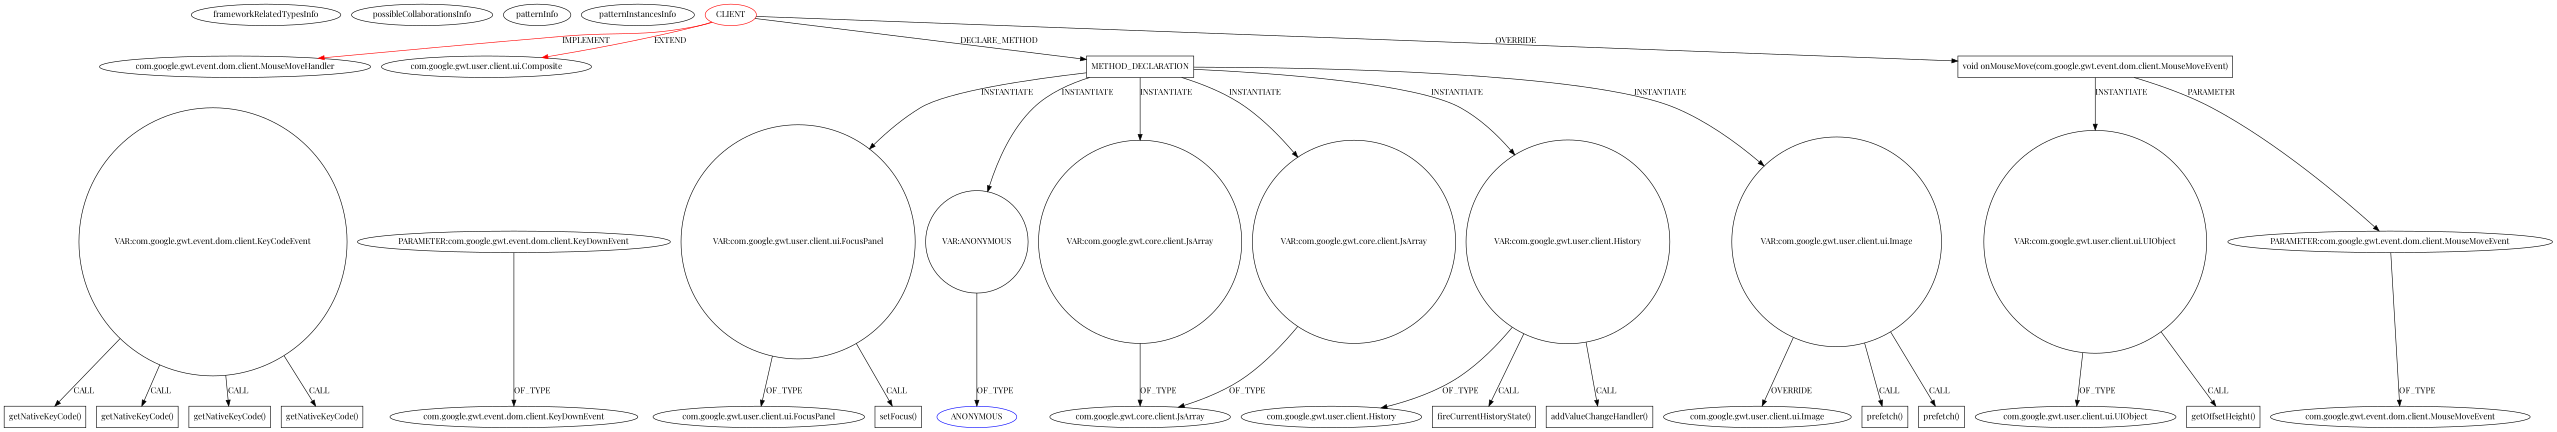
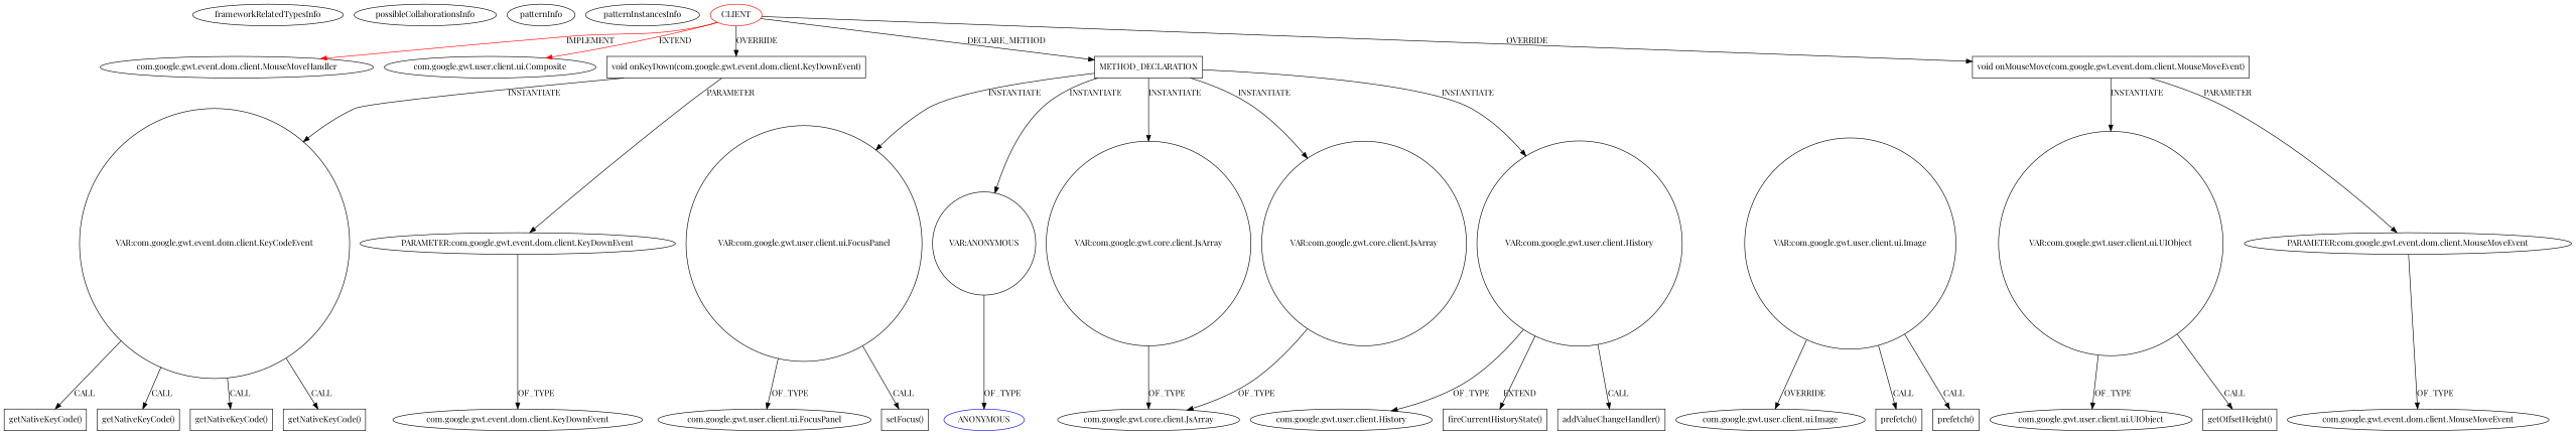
  digraph {
    fontname="Playfair Display"
    node [fontname="Playfair Display" isFrameworkType=false vertexType=INSIDE_CALL]
    edge [fontname="Playfair Display"]
    frameworkRelatedTypesInfo [0="com.google.gwt.event.dom.client.MouseMoveHandler" 1="com.google.gwt.user.client.ui.Composite" isFrameworkType="" vertexType=""]
    possibleCollaborationsInfo [isFrameworkType="" vertexType=""]
    patternInfo [frequency=2.0 patternRootClient=0 isFrameworkType="" vertexType=""]
    patternInstancesInfo [0="vlapan-PhotoBank~/vlapan-PhotoBank/PhotoBank-master/src/com/vlapan/gwt/photobank/client/ui/PhotoBrowserSimple.java~PhotoBrowserSimple~4605" 1="vlapan-PhotoBank~/vlapan-PhotoBank/PhotoBank-master/src/com/vlapan/gwt/photobank/client/ui/PhotoBrowser.java~PhotoBrowser~4600" isFrameworkType="" vertexType=""]
    n5 [label="com.google.gwt.event.dom.client.MouseMoveHandler" vertexType=FRAMEWORK_INTERFACE_TYPE]
    n6 [color=red label=CLIENT vertexType=ROOT_CLIENT_CLASS_DECLARATION]
    n7 [label="com.google.gwt.user.client.ui.Composite" vertexType=FRAMEWORK_CLASS_TYPE]
+   n8 [label="void onKeyDown(com.google.gwt.event.dom.client.KeyDownEvent)" shape=box vertexType=OVERRIDING_METHOD_DECLARATION]
    n9 [label=METHOD_DECLARATION shape=box vertexType=CLIENT_METHOD_DECLARATION]
    n10 [label="void onMouseMove(com.google.gwt.event.dom.client.MouseMoveEvent)" shape=box vertexType=OVERRIDING_METHOD_DECLARATION]
    n11 [label="VAR:com.google.gwt.event.dom.client.KeyCodeEvent" shape=circle vertexType=VARIABLE_EXPRESION]
    n12 [label="PARAMETER:com.google.gwt.event.dom.client.KeyDownEvent" vertexType=PARAMETER_DECLARATION]
    n13 [label="VAR:com.google.gwt.user.client.ui.FocusPanel" shape=circle vertexType=VARIABLE_EXPRESION]
    n14 [label="VAR:ANONYMOUS" shape=circle vertexType=VARIABLE_EXPRESION]
    n15 [label="VAR:com.google.gwt.core.client.JsArray" shape=circle vertexType=VARIABLE_EXPRESION]
    n16 [label="VAR:com.google.gwt.core.client.JsArray" shape=circle vertexType=VARIABLE_EXPRESION]
    n17 [label="VAR:com.google.gwt.user.client.History" shape=circle vertexType=VARIABLE_EXPRESION]
    n18 [label="VAR:com.google.gwt.user.client.ui.Image" shape=circle vertexType=VARIABLE_EXPRESION]
    n19 [label="VAR:com.google.gwt.user.client.ui.UIObject" shape=circle vertexType=VARIABLE_EXPRESION]
    n20 [label="PARAMETER:com.google.gwt.event.dom.client.MouseMoveEvent" vertexType=PARAMETER_DECLARATION]
    n21 [label="getNativeKeyCode()" shape=box]
    n22 [label="getNativeKeyCode()" shape=box]
    n23 [label="getNativeKeyCode()" shape=box]
    n24 [label="getNativeKeyCode()" shape=box]
    n25 [label="com.google.gwt.event.dom.client.KeyDownEvent" vertexType=FRAMEWORK_CLASS_TYPE]
    n26 [label="com.google.gwt.user.client.ui.FocusPanel" vertexType=FRAMEWORK_CLASS_TYPE]
    n27 [label="setFocus()" shape=box]
    n28 [color=blue label=ANONYMOUS vertexType=REFERENCE_ANONYMOUS_DECLARATION]
    n29 [label="com.google.gwt.core.client.JsArray" vertexType=FRAMEWORK_CLASS_TYPE]
    n30 [label="com.google.gwt.user.client.History" vertexType=FRAMEWORK_CLASS_TYPE]
    n31 [label="fireCurrentHistoryState()" shape=box]
    n32 [label="addValueChangeHandler()" shape=box]
    n33 [label="com.google.gwt.user.client.ui.Image" vertexType=FRAMEWORK_CLASS_TYPE]
    n34 [label="prefetch()" shape=box]
    n35 [label="prefetch()" shape=box]
    n36 [label="com.google.gwt.user.client.ui.UIObject" vertexType=FRAMEWORK_CLASS_TYPE]
    n37 [label="getOffsetHeight()" shape=box]
    n38 [label="com.google.gwt.event.dom.client.MouseMoveEvent" vertexType=FRAMEWORK_CLASS_TYPE]
    n6 -> n5 [color=red label=IMPLEMENT]
    n6 -> n7 [color=red label=EXTEND]
+   n6 -> n8 [label=OVERRIDE]
    n6 -> n9 [label=DECLARE_METHOD]
    n6 -> n10 [label=OVERRIDE]
+   n8 -> n11 [label=INSTANTIATE]
+   n8 -> n12 [label=PARAMETER]
    n9 -> n13 [label=INSTANTIATE]
    n9 -> n14 [label=INSTANTIATE]
    n9 -> n15 [label=INSTANTIATE]
    n9 -> n16 [label=INSTANTIATE]
    n9 -> n17 [label=INSTANTIATE]
-   n9 -> n18 [label=INSTANTIATE]
    n10 -> n19 [label=INSTANTIATE]
    n10 -> n20 [label=PARAMETER]
    n11 -> n21 [label=CALL]
    n11 -> n22 [label=CALL]
    n11 -> n23 [label=CALL]
    n11 -> n24 [label=CALL]
    n12 -> n25 [label=OF_TYPE]
    n13 -> n26 [label=OF_TYPE]
    n13 -> n27 [label=CALL]
    n14 -> n28 [label=OF_TYPE]
    n15 -> n29 [label=OF_TYPE]
    n16 -> n29 [label=OF_TYPE]
    n17 -> n30 [label=OF_TYPE]
-   n17 -> n31 [label=CALL]
+   n17 -> n31 [label=EXTEND]
    n17 -> n32 [label=CALL]
    n18 -> n33 [label=OVERRIDE]
    n18 -> n34 [label=CALL]
    n18 -> n35 [label=CALL]
    n19 -> n36 [label=OF_TYPE]
    n19 -> n37 [label=CALL]
    n20 -> n38 [label=OF_TYPE]
  }
